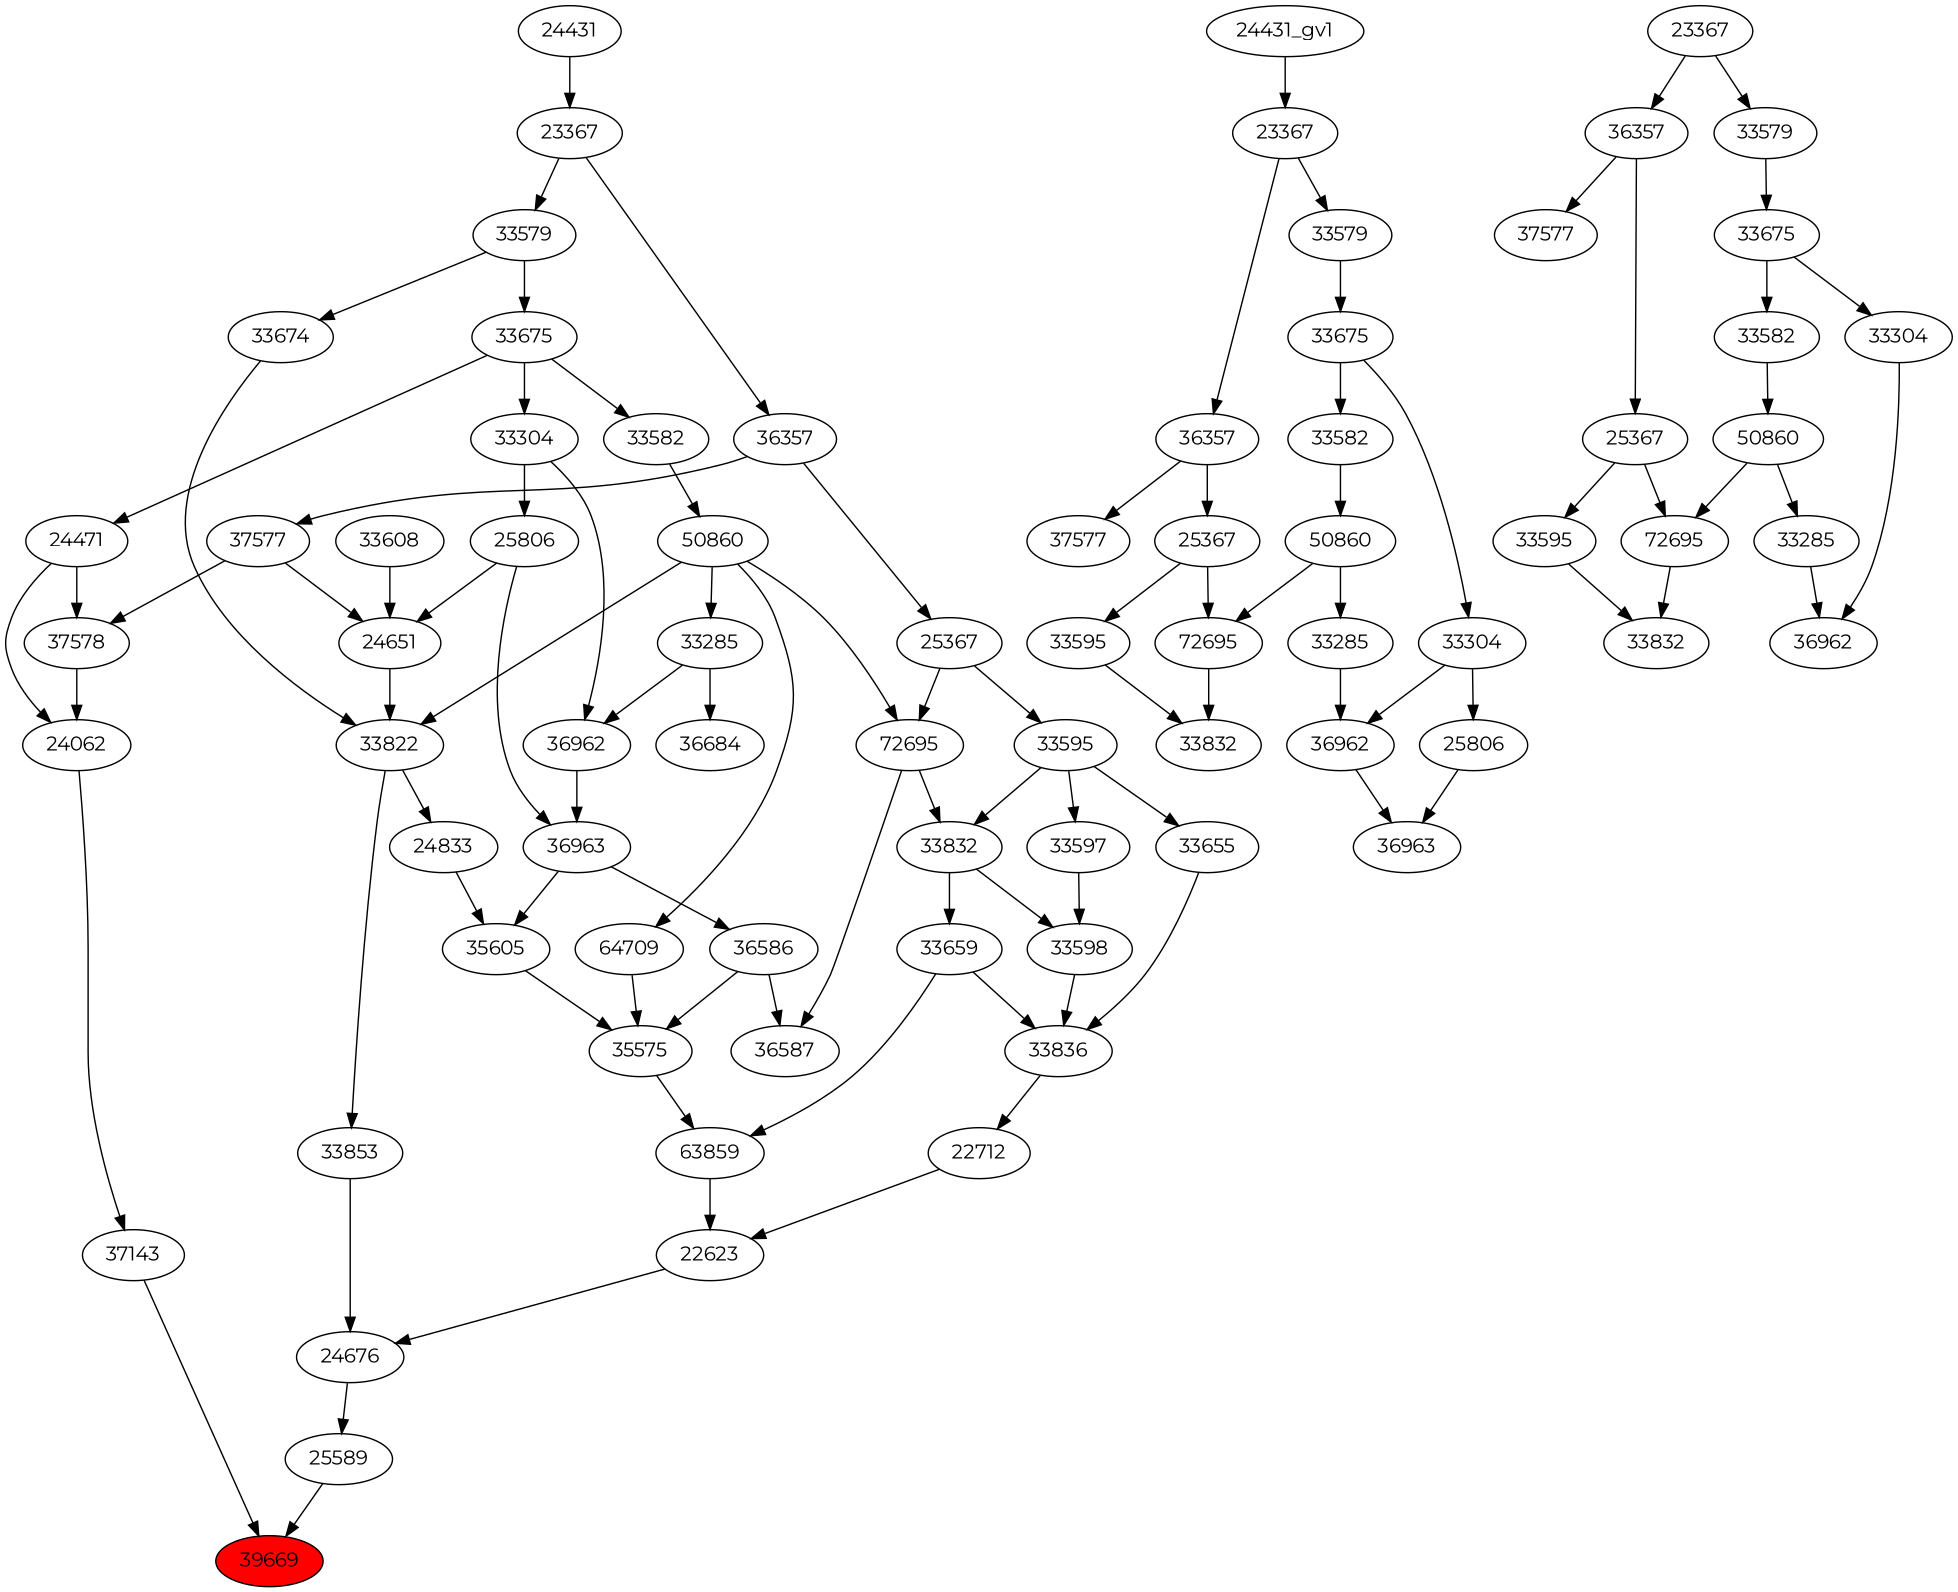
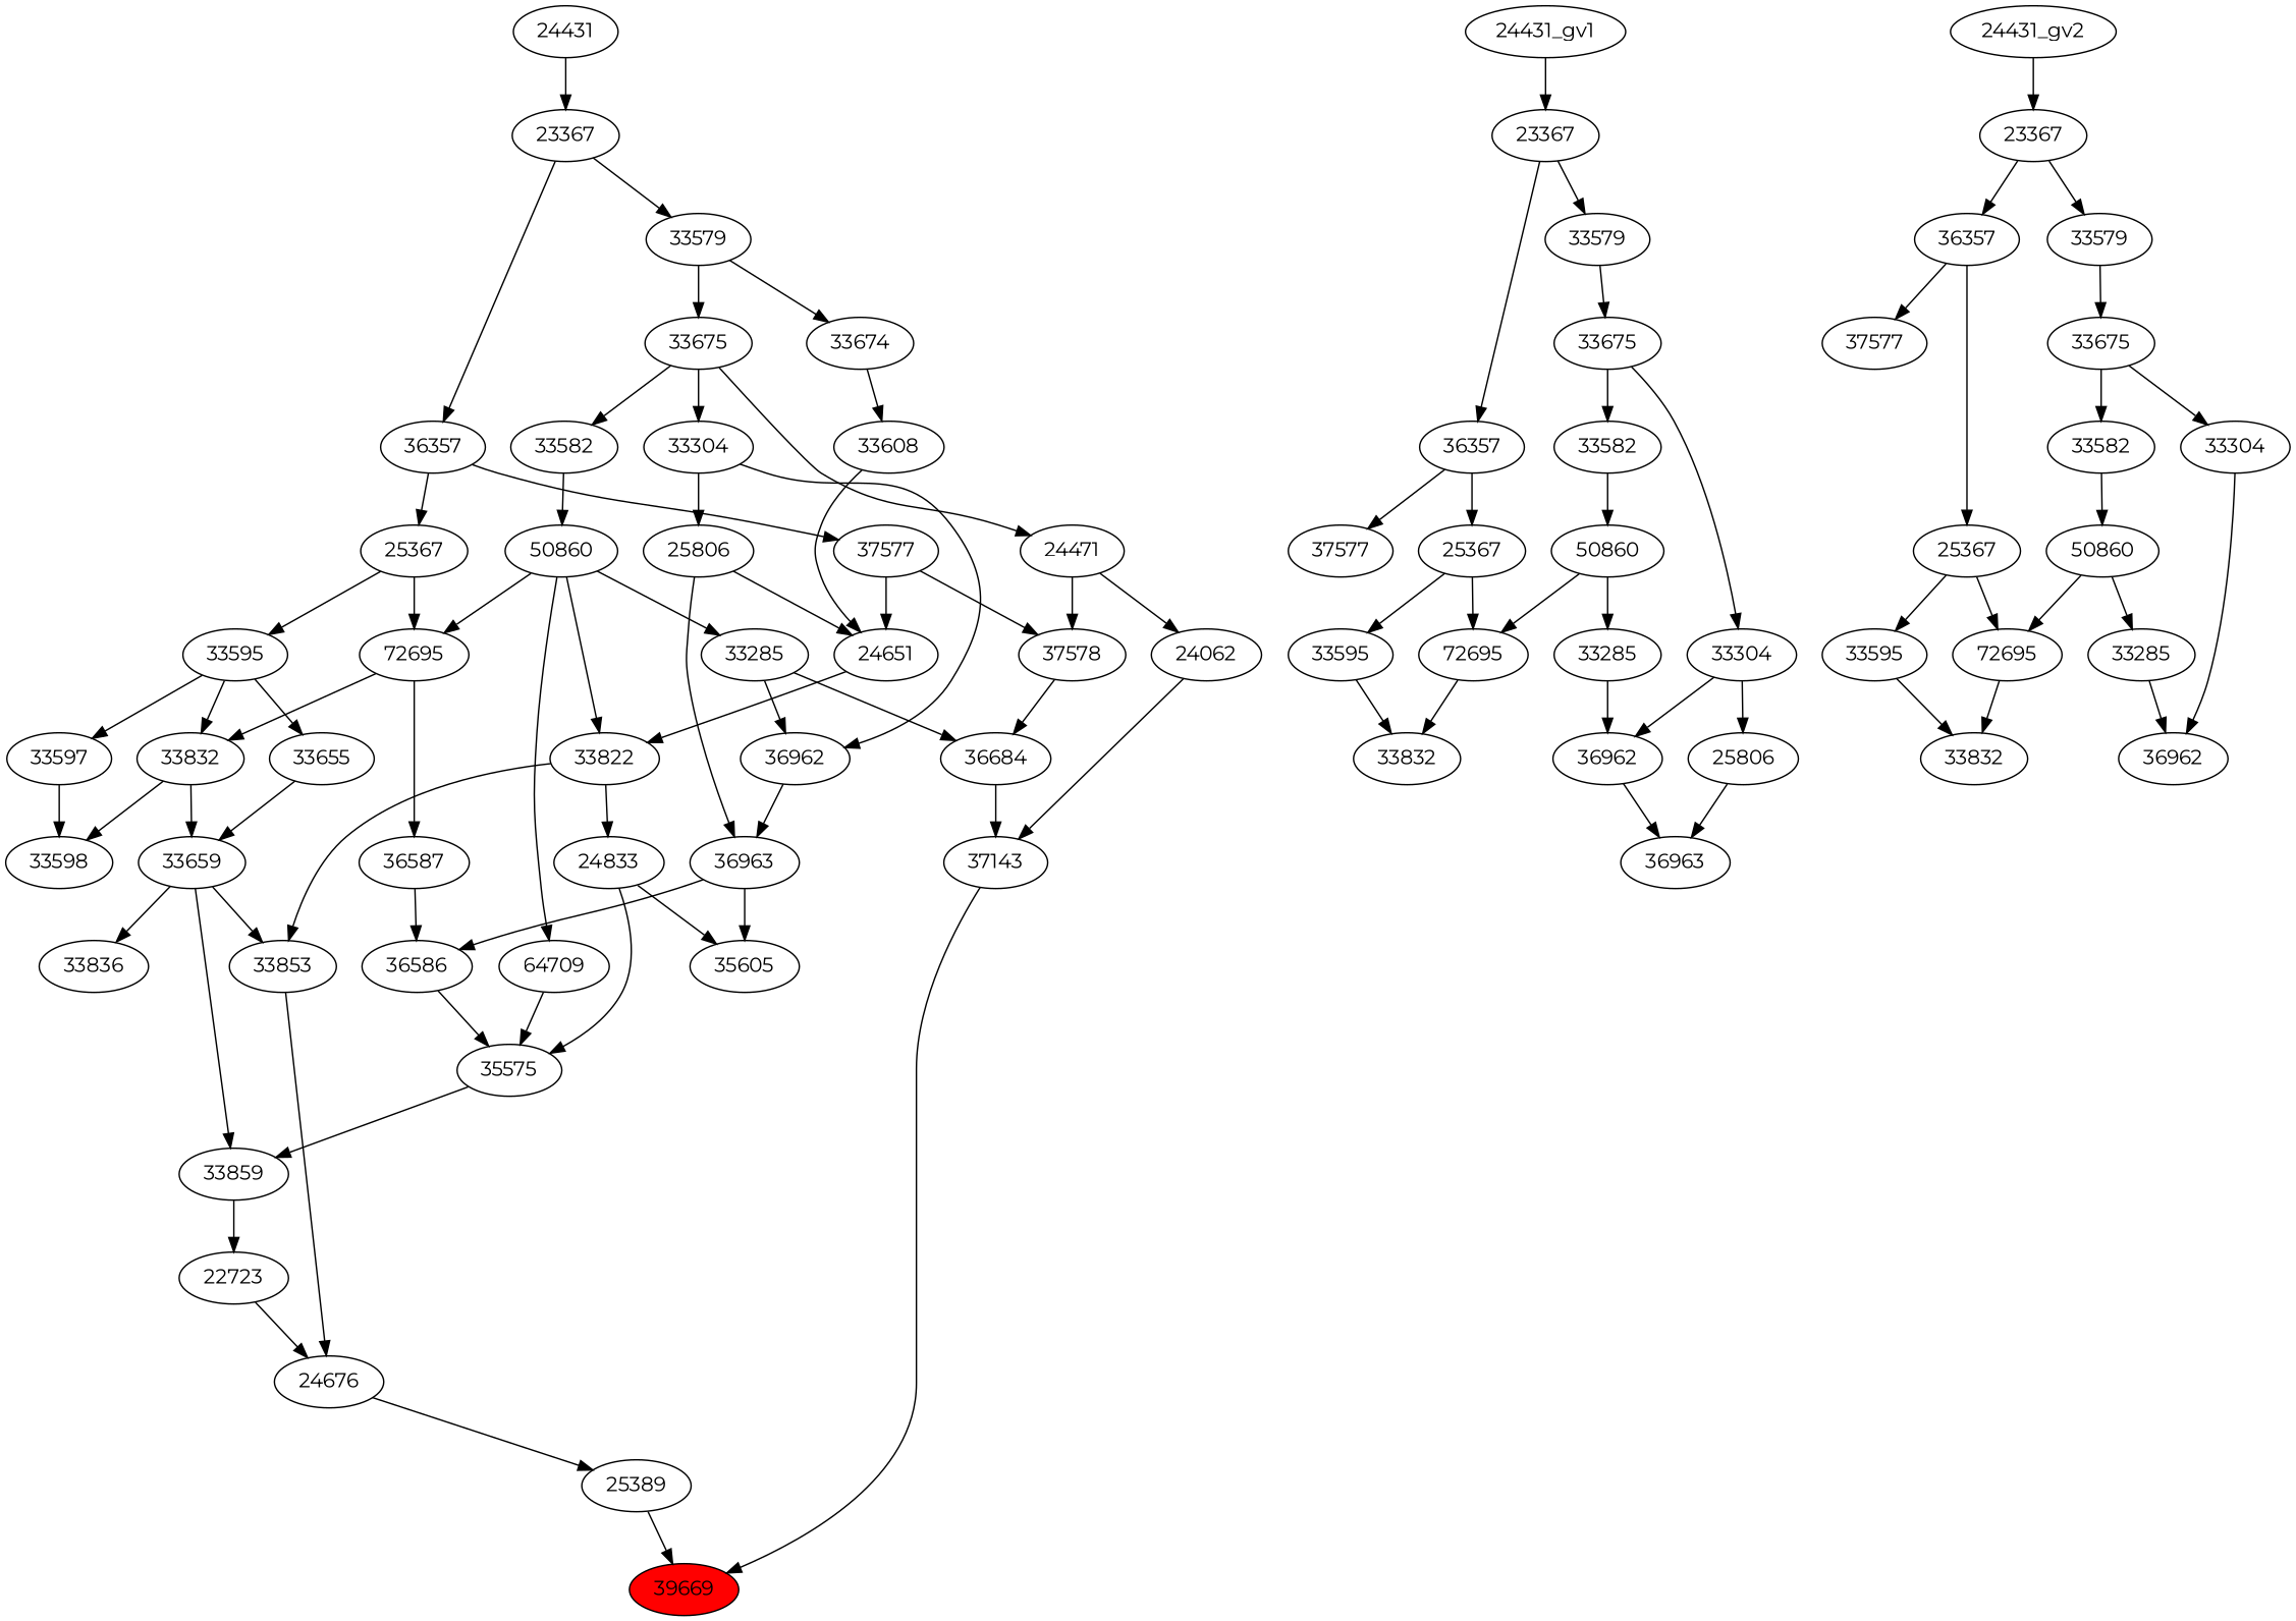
  strict digraph {
    fontname=Montserrat
    node [fontname=Montserrat]
    edge [fontname=Montserrat]
    n1 [fillcolor=red label=39669 style=filled]
    n2 [label=37143]
-   n3 [label=25589]
+   n3 [label=25389]
    n4 [label=36684]
    n5 [label=24062]
    n6 [label=24676]
    n7 [label=33285]
    n8 [label=36962]
    n9 [label=36963]
    n10 [label=37578]
    n11 [label=24471]
    n12 [label=33853]
-   n13 [label=22623]
+   n13 [label=22723]
    n14 [label=50860]
    n15 [label=33822]
    n16 [label=72695]
    n17 [label=64709]
    n18 [label=33832]
    n19 [label=36587]
    n20 [label=35575]
    n21 [label=37577]
    n22 [label=24651]
    n23 [label=24833]
    n24 [label=33675]
    n25 [label=33582]
    n26 [label=33304]
    n27 [label=25806]
    n28 [label=33659]
-   n29 [label=63859]
+   n29 [label=33859]
    n30 [label=33836]
-   n31 [label=22712]
    n32 [label=36357]
    n33 [label=25367]
    n34 [label=33595]
    n35 [label=33579]
    n36 [label=33674]
    n37 [label=33608]
    n38 [label=33655]
    n39 [label=33598]
    n40 [label=35605]
    n41 [label=23367]
    n42 [label=33597]
    n43 [label=36586]
    n44 [label=24431]
    n45 [label=33285]
    n46 [label=36962]
    n47 [label=36963]
    n48 [label=50860]
    n49 [label=72695]
    n50 [label=33832]
    n51 [label=33582]
    n52 [label=37577]
    n53 [label=36357]
    n54 [label=25367]
    n55 [label=33595]
    n56 [label=33675]
    n57 [label=33304]
    n58 [label=25806]
    n59 [label=33579]
    n60 [label=23367]
    "24431_gv1"
    n62 [label=33595]
    n63 [label=33832]
    n64 [label=25367]
    n65 [label=72695]
    n66 [label=36962]
    n67 [label=33285]
    n68 [label=33304]
    n69 [label=36357]
    n70 [label=37577]
    n71 [label=50860]
    n72 [label=33675]
    n73 [label=33582]
    n74 [label=23367]
    n75 [label=33579]
+   "24431_gv2"
    subgraph sub_1 {
      n1
      n2
      n3
      n4
      n5
      n6
      n7
      n8
      n9
      n10
      n11
      n12
      n13
      n14
      n15
      n16
      n17
      n18
      n19
      n20
      n21
      n22
      n23
      n24
      n25
      n26
      n27
      n28
      n29
      n30
-     n31
      n32
      n33
      n34
      n35
      n36
      n37
      n38
      n39
      n40
      n41
      n42
      n43
      n44
    }
    subgraph sub_2 {
      n45
      n46
      n47
      n48
      n49
      n50
      n51
      n52
      n53
      n54
      n55
      n56
      n57
      n58
      n59
      n60
      "24431_gv1"
    }
    subgraph sub_3 {
      n62
      n63
      n64
      n65
      n66
      n67
      n68
      n69
      n70
      n71
      n72
      n73
      n74
      n75
+     "24431_gv2"
    }
    n2 -> n1
    n3 -> n1
+   n4 -> n2
    n5 -> n2
    n6 -> n3
    n7 -> n4
    n7 -> n8
    n8 -> n9
    n9 -> n40
    n9 -> n43
-   n10 -> n5
+   n10 -> n4
    n11 -> n5
    n11 -> n10
    n12 -> n6
    n13 -> n6
    n14 -> n7
    n14 -> n15
    n14 -> n16
    n14 -> n17
    n15 -> n12
    n15 -> n23
    n16 -> n18
    n16 -> n19
    n17 -> n20
    n18 -> n28
    n18 -> n39
-   n43 -> n19
+   n19 -> n43
    n20 -> n29
    n21 -> n10
    n21 -> n22
    n22 -> n15
    n23 -> n40
    n24 -> n11
    n24 -> n25
    n24 -> n26
    n25 -> n14
    n26 -> n8
    n26 -> n27
    n27 -> n9
    n27 -> n22
+   n28 -> n12
    n28 -> n29
    n28 -> n30
    n29 -> n13
-   n30 -> n31
-   n31 -> n13
    n32 -> n21
    n32 -> n33
    n33 -> n16
    n33 -> n34
    n34 -> n18
    n34 -> n38
    n34 -> n42
    n35 -> n24
    n35 -> n36
-   n36 -> n15
+   n36 -> n37
    n37 -> n22
-   n38 -> n30
-   n39 -> n30
-   n40 -> n20
+   n38 -> n28
+   n23 -> n20
    n41 -> n32
    n41 -> n35
    n42 -> n39
    n43 -> n20
    n44 -> n41
    n45 -> n46
    n46 -> n47
    n48 -> n45
    n48 -> n49
    n49 -> n50
    n51 -> n48
    n53 -> n52
    n53 -> n54
    n54 -> n49
    n54 -> n55
    n55 -> n50
    n56 -> n51
    n56 -> n57
    n57 -> n46
    n57 -> n58
    n58 -> n47
    n59 -> n56
    n60 -> n53
    n60 -> n59
    "24431_gv1" -> n60
    n62 -> n63
    n64 -> n62
    n64 -> n65
    n65 -> n63
    n67 -> n66
    n68 -> n66
    n69 -> n64
    n69 -> n70
    n71 -> n65
    n71 -> n67
    n72 -> n68
    n72 -> n73
    n73 -> n71
    n74 -> n69
    n74 -> n75
    n75 -> n72
+   "24431_gv2" -> n74
  }
